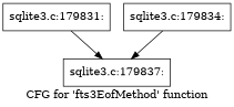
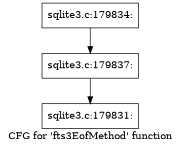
  digraph {
    fontname="DejaVu Serif"
    label="CFG for 'fts3EofMethod' function"
    node [fontname="DejaVu Serif" shape=record]
    edge [fontname="DejaVu Serif"]
    n1 [label="{sqlite3.c:179831:}"]
    n2 [label="{sqlite3.c:179837:}"]
    n3 [label="{sqlite3.c:179834:}"]
-   n1 -> n2
+   n2 -> n1
    n3 -> n2
  }
